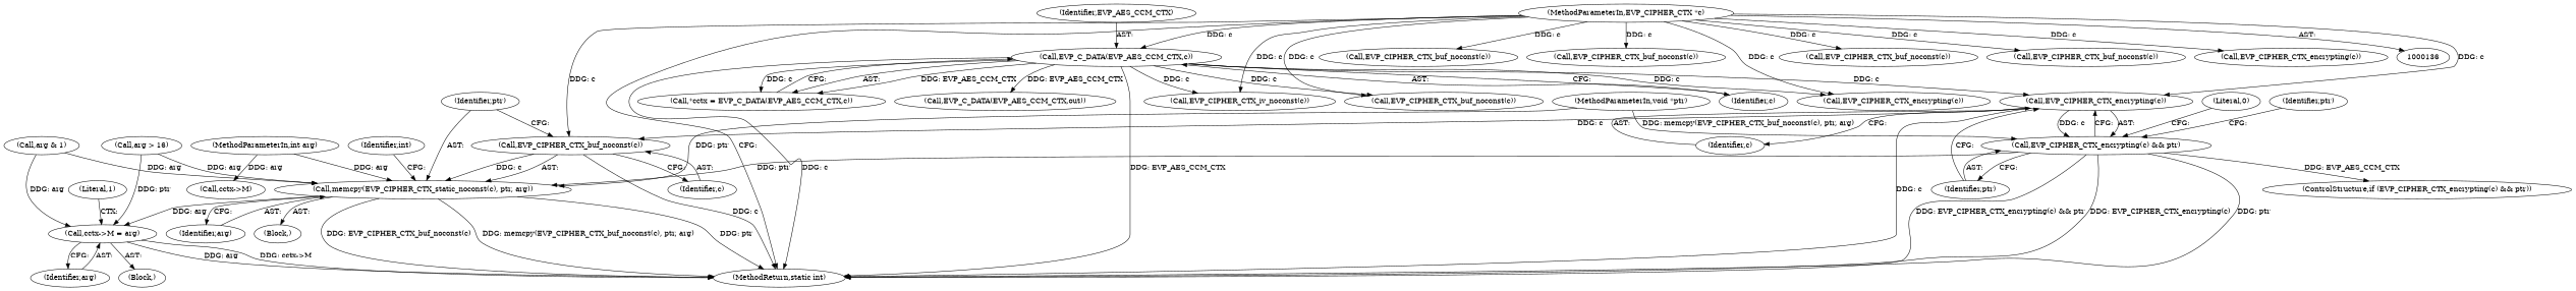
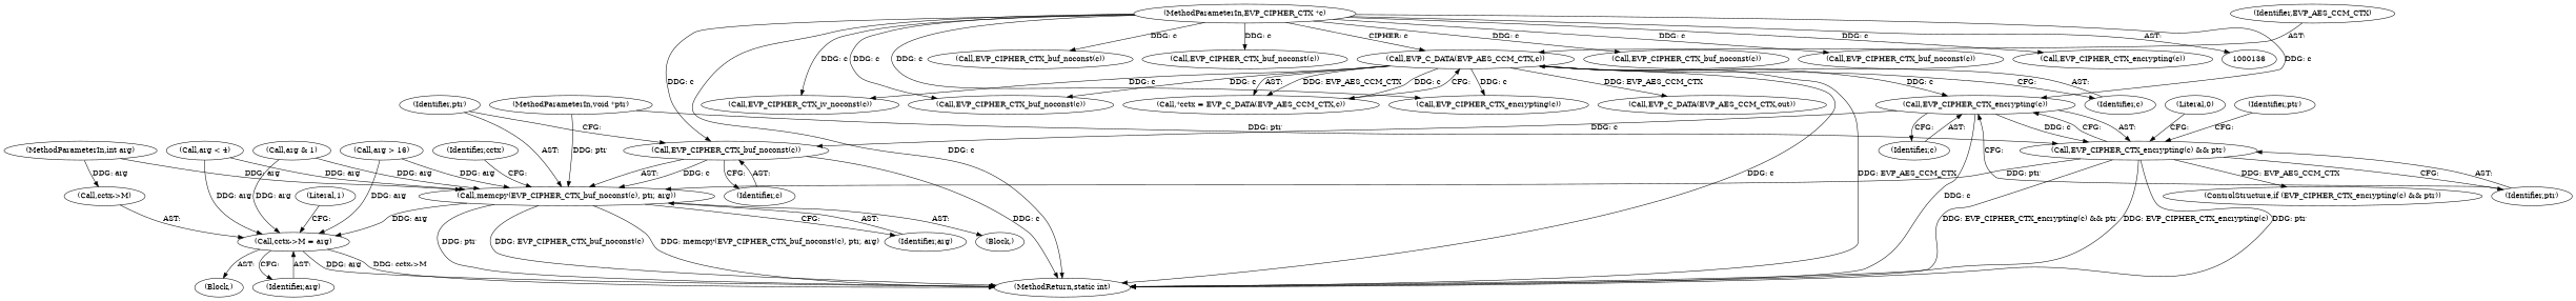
  digraph {
    n1 [label="(Call,EVP_CIPHER_CTX_encrypting(c))"]
    n2 [label="(Call,EVP_CIPHER_CTX_encrypting(c) && ptr)"]
    n3 [label="(Call,EVP_CIPHER_CTX_buf_noconst(c))"]
    n4 [label="(Identifier,c)"]
    n5 [label="(MethodReturn,static int)"]
-   n6 [label="(Call,memcpy(EVP_CIPHER_CTX_static_noconst(c), ptr, arg))"]
+   n6 [label="(Call,memcpy(EVP_CIPHER_CTX_buf_noconst(c), ptr, arg))"]
    n7 [label="(ControlStructure,if (EVP_CIPHER_CTX_encrypting(c) && ptr))"]
    n8 [label="(Identifier,ptr)"]
    n9 [label="(Identifier,c)"]
    n10 [label="(Call,EVP_C_DATA(EVP_AES_CCM_CTX,c))"]
    n11 [label="(Identifier,c)"]
    n12 [label="(Call,EVP_CIPHER_CTX_iv_noconst(c))"]
    n13 [label="(Call,*cctx = EVP_C_DATA(EVP_AES_CCM_CTX,c))"]
    n14 [label="(Call,EVP_C_DATA(EVP_AES_CCM_CTX,out))"]
    n15 [label="(Call,EVP_CIPHER_CTX_buf_noconst(c))"]
    n16 [label="(Call,EVP_CIPHER_CTX_encrypting(c))"]
    n17 [label="(MethodParameterIn,EVP_CIPHER_CTX *c)"]
    n18 [label="(Call,EVP_CIPHER_CTX_buf_noconst(c))"]
    n19 [label="(Call,EVP_CIPHER_CTX_buf_noconst(c))"]
    n20 [label="(Call,EVP_CIPHER_CTX_buf_noconst(c))"]
    n21 [label="(Call,EVP_CIPHER_CTX_buf_noconst(c))"]
    n22 [label="(Call,EVP_CIPHER_CTX_encrypting(c))"]
    n23 [label=1000136]
    n24 [label="(Call,cctx->M = arg)"]
    n25 [label="(Identifier,arg)"]
    n26 [label="(Block,)"]
    n27 [label="(Block,)"]
    n28 [label="(Identifier,arg)"]
    n29 [label="(Identifier,EVP_AES_CCM_CTX)"]
-   n30 [label="(Identifier,int)"]
+   n30 [label="(Identifier,cctx)"]
    n31 [label="(MethodParameterIn,int arg)"]
    n32 [label="(Call,cctx->M)"]
+   n33 [label="(Call,arg < 4)"]
    n34 [label="(Literal,0)"]
    n35 [label="(Identifier,ptr)"]
    n36 [label="(MethodParameterIn,void *ptr)"]
    n37 [label="(Identifier,ptr)"]
    n38 [label="(Literal,1)"]
    n39 [label="(Call,arg & 1)"]
    n40 [label="(Call,arg > 16)"]
    n1 -> n2 [label="AST: "]
    n1 -> n2 [label="DDG: c"]
    n1 -> n3 [label="DDG: c"]
    n1 -> n4 [label="CFG: "]
    n1 -> n5 [label="DDG: c"]
    n2 -> n1 [label="CFG: "]
    n2 -> n5 [label="DDG: EVP_CIPHER_CTX_encrypting(c) && ptr"]
    n2 -> n5 [label="DDG: EVP_CIPHER_CTX_encrypting(c)"]
    n2 -> n5 [label="DDG: ptr"]
    n2 -> n6 [label="DDG: ptr"]
    n2 -> n7 [label="DDG: EVP_AES_CCM_CTX"]
    n2 -> n8 [label="CFG: "]
    n3 -> n5 [label="DDG: c"]
    n3 -> n6 [label="AST: "]
    n3 -> n6 [label="DDG: c"]
    n3 -> n9 [label="CFG: "]
    n4 -> n1 [label="AST: "]
    n6 -> n5 [label="DDG: ptr"]
    n6 -> n5 [label="DDG: EVP_CIPHER_CTX_buf_noconst(c)"]
    n6 -> n5 [label="DDG: memcpy(EVP_CIPHER_CTX_buf_noconst(c), ptr, arg)"]
    n6 -> n24 [label="DDG: arg"]
    n6 -> n25 [label="CFG: "]
    n6 -> n26 [label="AST: "]
    n8 -> n1 [label="CFG: "]
    n8 -> n2 [label="AST: "]
    n9 -> n3 [label="AST: "]
    n10 -> n1 [label="DDG: c"]
    n10 -> n5 [label="DDG: c"]
    n10 -> n5 [label="DDG: EVP_AES_CCM_CTX"]
    n10 -> n11 [label="CFG: "]
    n10 -> n12 [label="DDG: c"]
    n10 -> n13 [label="AST: "]
    n10 -> n13 [label="DDG: EVP_AES_CCM_CTX"]
    n10 -> n13 [label="DDG: c"]
    n10 -> n14 [label="DDG: EVP_AES_CCM_CTX"]
    n10 -> n15 [label="DDG: c"]
    n10 -> n16 [label="DDG: c"]
    n11 -> n10 [label="AST: "]
    n13 -> n10 [label="CFG: "]
    n17 -> n1 [label="DDG: c"]
    n17 -> n3 [label="DDG: c"]
-   n17 -> n5 [label="CFG: "]
-   n17 -> n10 [label="DDG: c"]
+   n17 -> n5 [label="DDG: c"]
+   n17 -> n10 [label="CIPHER: c"]
    n17 -> n12 [label="DDG: c"]
    n17 -> n15 [label="DDG: c"]
    n17 -> n16 [label="DDG: c"]
    n17 -> n18 [label="DDG: c"]
    n17 -> n19 [label="DDG: c"]
    n17 -> n20 [label="DDG: c"]
    n17 -> n21 [label="DDG: c"]
    n17 -> n22 [label="DDG: c"]
    n17 -> n23 [label="AST: "]
    n24 -> n5 [label="DDG: arg"]
    n24 -> n5 [label="DDG: cctx->M"]
    n24 -> n27 [label="AST: "]
    n24 -> n28 [label="CFG: "]
    n25 -> n6 [label="AST: "]
    n28 -> n24 [label="AST: "]
    n29 -> n10 [label="AST: "]
    n30 -> n6 [label="CFG: "]
    n31 -> n6 [label="DDG: arg"]
    n31 -> n32 [label="DDG: arg"]
+   n32 -> n24 [label="AST: "]
+   n33 -> n6 [label="DDG: arg"]
+   n33 -> n24 [label="DDG: arg"]
    n34 -> n2 [label="CFG: "]
    n35 -> n3 [label="CFG: "]
    n35 -> n6 [label="AST: "]
-   n36 -> n2 [label="DDG: memcpy(EVP_CIPHER_CTX_buf_noconst(c), ptr, arg)"]
+   n36 -> n2 [label="DDG: ptr"]
    n36 -> n6 [label="DDG: ptr"]
    n37 -> n2 [label="CFG: "]
-   n38 -> n24 [label="CTX: "]
+   n38 -> n24 [label="CFG: "]
    n39 -> n6 [label="DDG: arg"]
    n39 -> n24 [label="DDG: arg"]
    n40 -> n6 [label="DDG: arg"]
-   n40 -> n24 [label="DDG: ptr"]
+   n40 -> n24 [label="DDG: arg"]
  }
